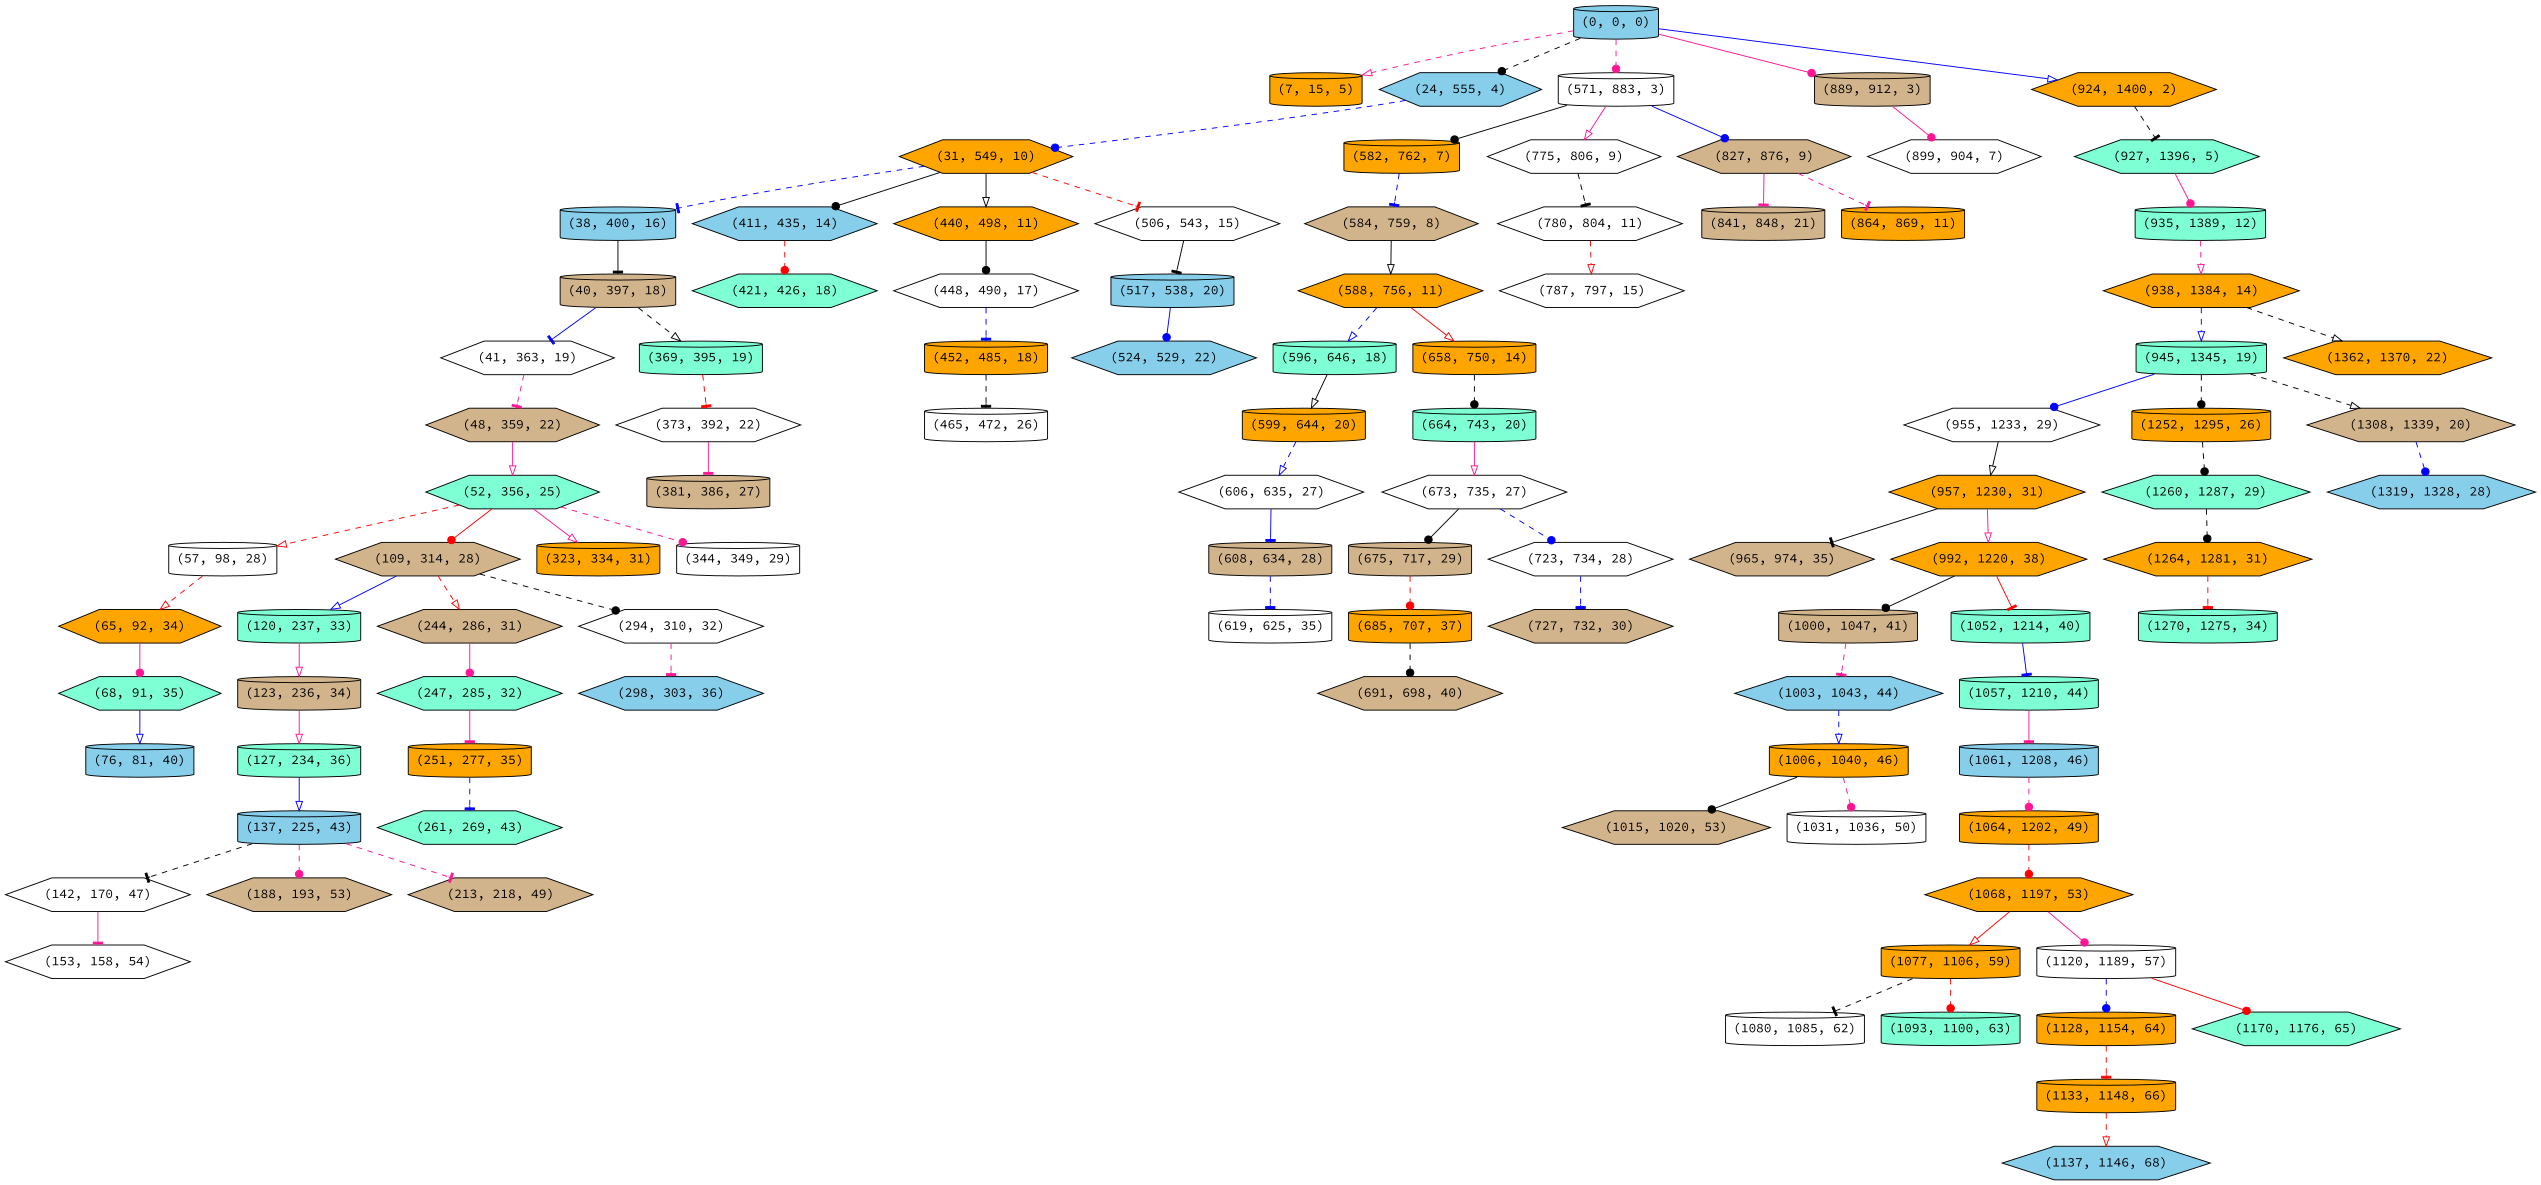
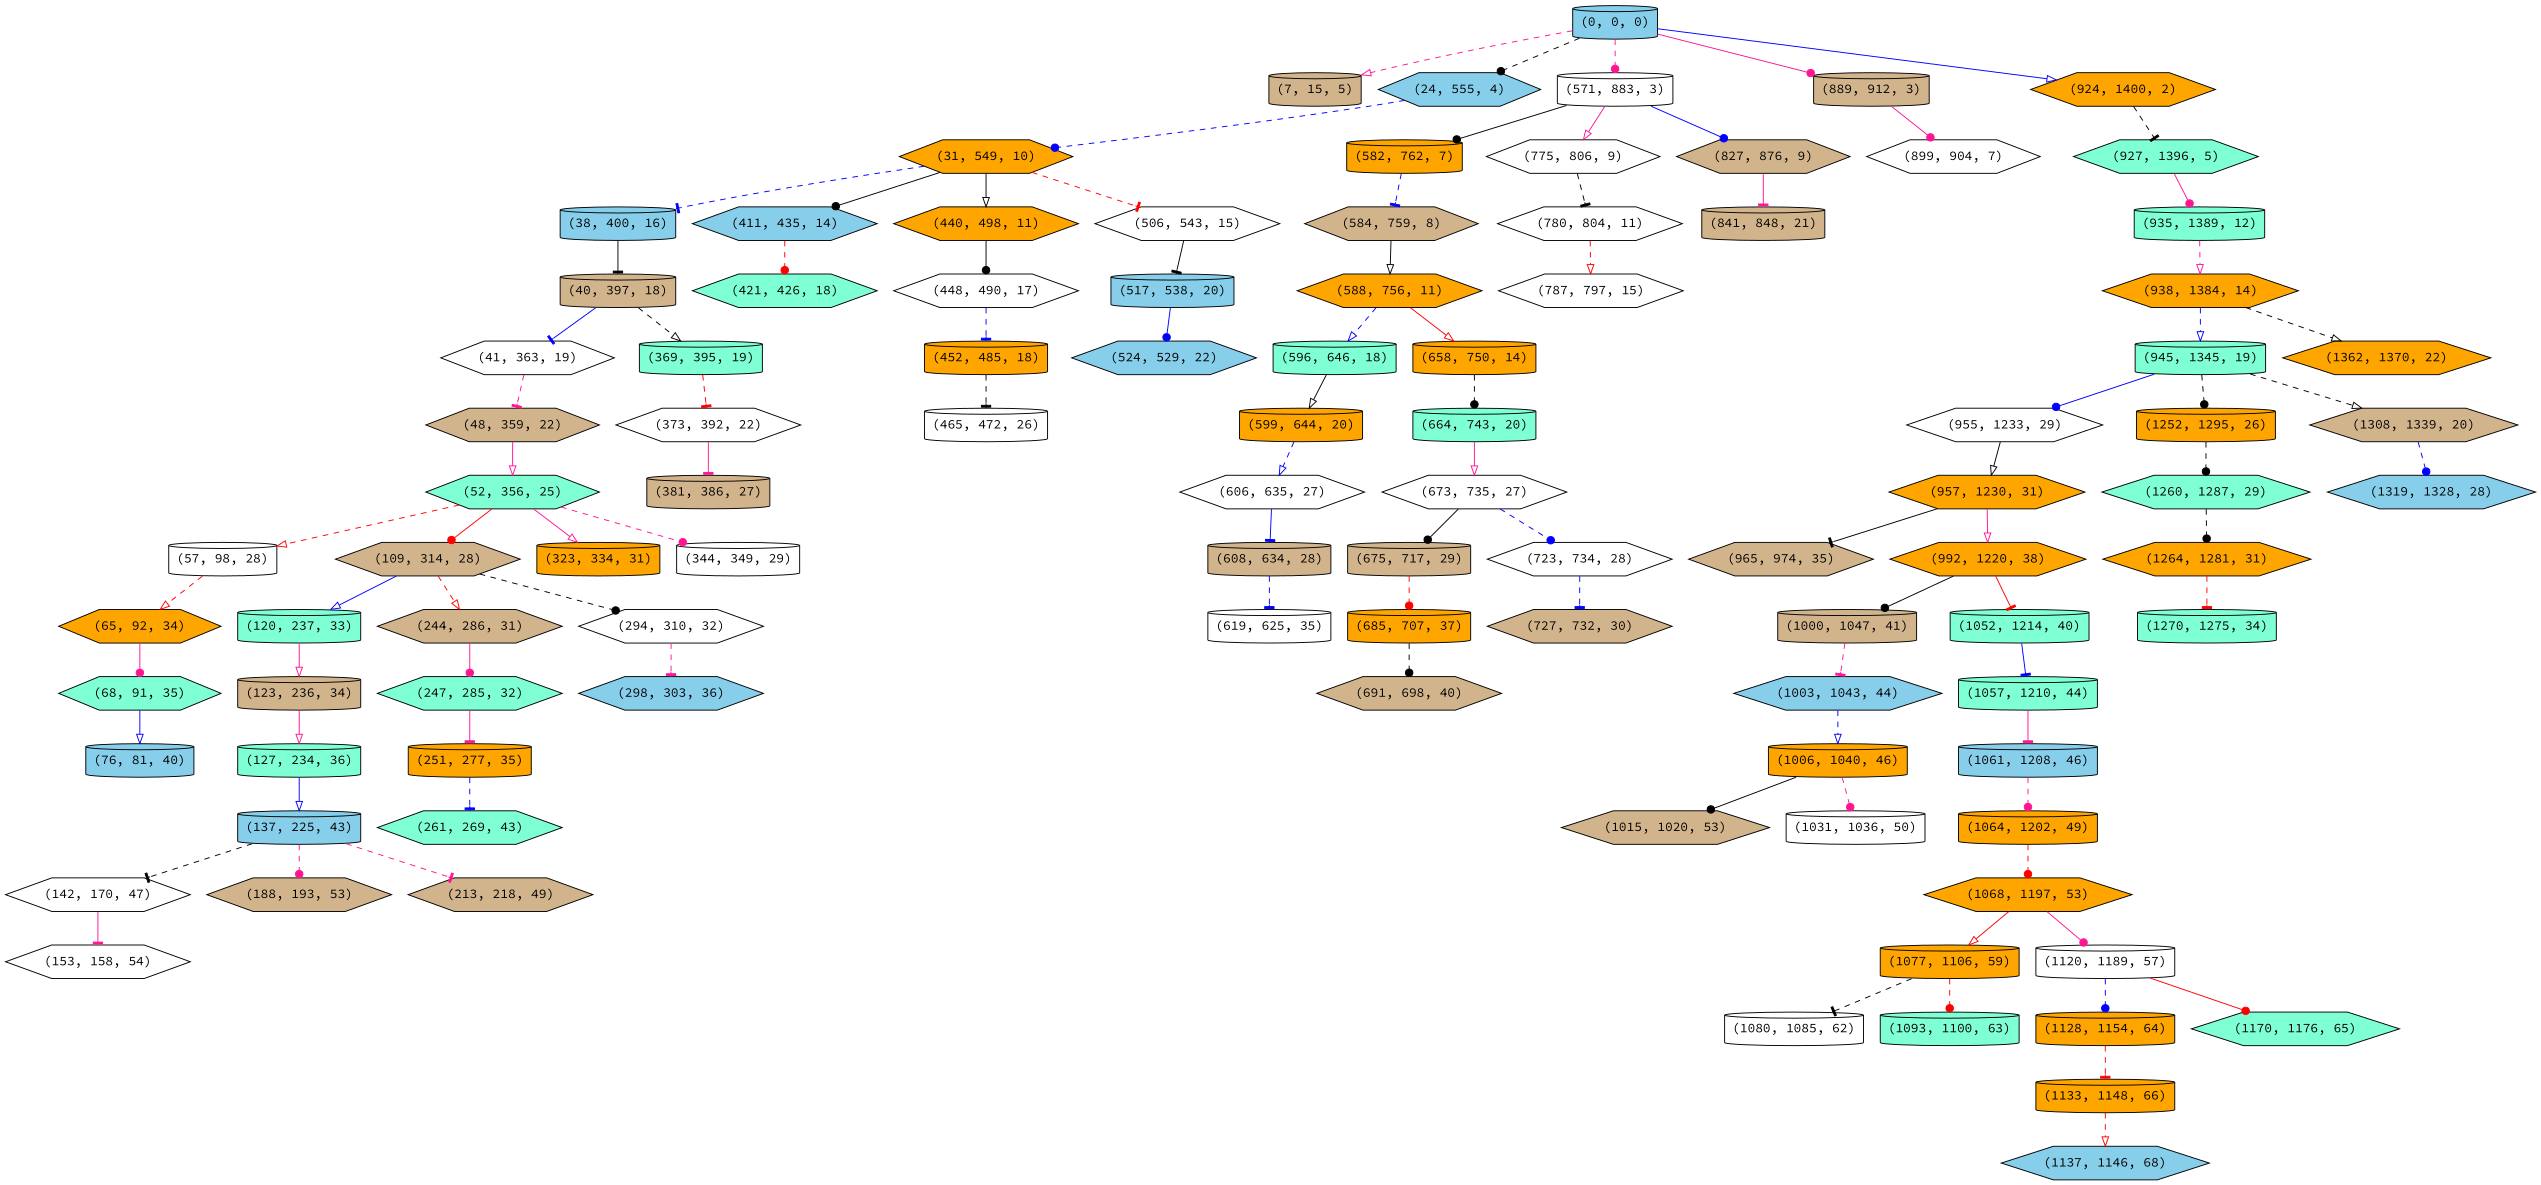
  digraph {
    fontname="Source Code Pro"
    node [fillcolor=orange fontname="Source Code Pro" shape=hexagon style=filled]
    edge [arrowhead=dot color=deeppink fontname="Source Code Pro" style=dashed]
    "(0, 0, 0)" [fillcolor=skyblue shape=cylinder]
-   "(7, 15, 5)" [shape=cylinder]
+   "(7, 15, 5)" [fillcolor=tan shape=cylinder]
    "(24, 555, 4)" [fillcolor=skyblue]
    "(571, 883, 3)" [fillcolor=white shape=cylinder]
    "(889, 912, 3)" [fillcolor=tan shape=cylinder]
    "(924, 1400, 2)"
    "(31, 549, 10)"
    "(582, 762, 7)" [shape=cylinder]
    "(775, 806, 9)" [fillcolor=white]
    "(827, 876, 9)" [fillcolor=tan]
    "(899, 904, 7)" [fillcolor=white]
    "(927, 1396, 5)" [fillcolor=aquamarine]
    "(38, 400, 16)" [fillcolor=skyblue shape=cylinder]
    "(411, 435, 14)" [fillcolor=skyblue]
    "(440, 498, 11)"
    "(506, 543, 15)" [fillcolor=white]
    "(40, 397, 18)" [fillcolor=tan shape=cylinder]
    "(421, 426, 18)" [fillcolor=aquamarine]
    "(448, 490, 17)" [fillcolor=white]
    "(517, 538, 20)" [fillcolor=skyblue shape=cylinder]
    "(41, 363, 19)" [fillcolor=white]
    "(369, 395, 19)" [fillcolor=aquamarine shape=cylinder]
    "(48, 359, 22)" [fillcolor=tan]
    "(373, 392, 22)" [fillcolor=white]
    "(52, 356, 25)" [fillcolor=aquamarine]
    "(57, 98, 28)" [fillcolor=white shape=cylinder]
    "(109, 314, 28)" [fillcolor=tan]
    "(323, 334, 31)" [shape=cylinder]
    "(344, 349, 29)" [fillcolor=white shape=cylinder]
    "(65, 92, 34)"
    "(120, 237, 33)" [fillcolor=aquamarine shape=cylinder]
    "(244, 286, 31)" [fillcolor=tan]
    "(294, 310, 32)" [fillcolor=white]
    "(68, 91, 35)" [fillcolor=aquamarine]
    "(76, 81, 40)" [fillcolor=skyblue shape=cylinder]
    "(123, 236, 34)" [fillcolor=tan shape=cylinder]
    "(247, 285, 32)" [fillcolor=aquamarine]
    "(298, 303, 36)" [fillcolor=skyblue]
    "(127, 234, 36)" [fillcolor=aquamarine shape=cylinder]
    "(137, 225, 43)" [fillcolor=skyblue shape=cylinder]
    "(142, 170, 47)" [fillcolor=white]
    "(188, 193, 53)" [fillcolor=tan]
    "(213, 218, 49)" [fillcolor=tan]
    "(153, 158, 54)" [fillcolor=white]
    "(251, 277, 35)" [shape=cylinder]
    "(261, 269, 43)" [fillcolor=aquamarine]
    "(381, 386, 27)" [fillcolor=tan shape=cylinder]
    "(452, 485, 18)" [shape=cylinder]
    "(465, 472, 26)" [fillcolor=white shape=cylinder]
    "(524, 529, 22)" [fillcolor=skyblue]
    "(584, 759, 8)" [fillcolor=tan]
    "(780, 804, 11)" [fillcolor=white]
    "(841, 848, 21)" [fillcolor=tan shape=cylinder]
-   "(864, 869, 11)" [shape=cylinder]
    "(588, 756, 11)"
    "(596, 646, 18)" [fillcolor=aquamarine shape=cylinder]
    "(658, 750, 14)" [shape=cylinder]
    "(599, 644, 20)" [shape=cylinder]
    "(664, 743, 20)" [fillcolor=aquamarine shape=cylinder]
    "(606, 635, 27)" [fillcolor=white]
    "(608, 634, 28)" [fillcolor=tan shape=cylinder]
    "(619, 625, 35)" [fillcolor=white shape=cylinder]
    "(673, 735, 27)" [fillcolor=white]
    "(675, 717, 29)" [fillcolor=tan shape=cylinder]
    "(723, 734, 28)" [fillcolor=white]
    "(685, 707, 37)" [shape=cylinder]
    "(727, 732, 30)" [fillcolor=tan]
    "(691, 698, 40)" [fillcolor=tan]
    "(787, 797, 15)" [fillcolor=white]
    "(935, 1389, 12)" [fillcolor=aquamarine shape=cylinder]
    "(938, 1384, 14)"
    "(945, 1345, 19)" [fillcolor=aquamarine shape=cylinder]
    "(1362, 1370, 22)"
    "(955, 1233, 29)" [fillcolor=white]
    "(1252, 1295, 26)" [shape=cylinder]
    "(1308, 1339, 20)" [fillcolor=tan]
    "(957, 1230, 31)"
    "(1260, 1287, 29)" [fillcolor=aquamarine]
    "(1319, 1328, 28)" [fillcolor=skyblue]
    "(965, 974, 35)" [fillcolor=tan]
    "(992, 1220, 38)"
    "(1000, 1047, 41)" [fillcolor=tan shape=cylinder]
    "(1052, 1214, 40)" [fillcolor=aquamarine shape=cylinder]
    "(1003, 1043, 44)" [fillcolor=skyblue]
    "(1057, 1210, 44)" [fillcolor=aquamarine shape=cylinder]
    "(1006, 1040, 46)" [shape=cylinder]
    "(1015, 1020, 53)" [fillcolor=tan]
    "(1031, 1036, 50)" [fillcolor=white shape=cylinder]
    "(1061, 1208, 46)" [fillcolor=skyblue shape=cylinder]
    "(1064, 1202, 49)" [shape=cylinder]
    "(1068, 1197, 53)"
    "(1077, 1106, 59)" [shape=cylinder]
    "(1120, 1189, 57)" [fillcolor=white shape=cylinder]
    "(1080, 1085, 62)" [fillcolor=white shape=cylinder]
    "(1093, 1100, 63)" [fillcolor=aquamarine shape=cylinder]
    "(1128, 1154, 64)" [shape=cylinder]
    "(1170, 1176, 65)" [fillcolor=aquamarine]
    "(1133, 1148, 66)" [shape=cylinder]
    "(1137, 1146, 68)" [fillcolor=skyblue]
    "(1264, 1281, 31)"
    "(1270, 1275, 34)" [fillcolor=aquamarine shape=cylinder]
    "(0, 0, 0)" -> "(7, 15, 5)" [arrowhead=onormal]
    "(0, 0, 0)" -> "(24, 555, 4)" [color=black]
    "(0, 0, 0)" -> "(571, 883, 3)"
    "(0, 0, 0)" -> "(889, 912, 3)" [style=solid]
    "(0, 0, 0)" -> "(924, 1400, 2)" [arrowhead=onormal color=blue style=solid]
    "(24, 555, 4)" -> "(31, 549, 10)" [color=blue]
    "(571, 883, 3)" -> "(582, 762, 7)" [color=black style=solid]
    "(571, 883, 3)" -> "(775, 806, 9)" [arrowhead=onormal style=solid]
    "(571, 883, 3)" -> "(827, 876, 9)" [color=blue style=solid]
    "(889, 912, 3)" -> "(899, 904, 7)" [style=solid]
    "(924, 1400, 2)" -> "(927, 1396, 5)" [arrowhead=tee color=black]
    "(31, 549, 10)" -> "(38, 400, 16)" [arrowhead=tee color=blue]
    "(31, 549, 10)" -> "(411, 435, 14)" [color=black style=solid]
    "(31, 549, 10)" -> "(440, 498, 11)" [arrowhead=onormal color=black style=solid]
    "(31, 549, 10)" -> "(506, 543, 15)" [arrowhead=tee color=red]
    "(582, 762, 7)" -> "(584, 759, 8)" [arrowhead=tee color=blue]
    "(775, 806, 9)" -> "(780, 804, 11)" [arrowhead=tee color=black]
    "(827, 876, 9)" -> "(841, 848, 21)" [arrowhead=tee style=solid]
-   "(827, 876, 9)" -> "(864, 869, 11)" [arrowhead=tee]
    "(927, 1396, 5)" -> "(935, 1389, 12)" [style=solid]
    "(38, 400, 16)" -> "(40, 397, 18)" [arrowhead=tee color=black style=solid]
    "(411, 435, 14)" -> "(421, 426, 18)" [color=red]
    "(440, 498, 11)" -> "(448, 490, 17)" [color=black style=solid]
    "(506, 543, 15)" -> "(517, 538, 20)" [arrowhead=tee color=black style=solid]
    "(40, 397, 18)" -> "(41, 363, 19)" [arrowhead=tee color=blue style=solid]
    "(40, 397, 18)" -> "(369, 395, 19)" [arrowhead=onormal color=black]
    "(448, 490, 17)" -> "(452, 485, 18)" [arrowhead=tee color=blue]
    "(517, 538, 20)" -> "(524, 529, 22)" [color=blue style=solid]
    "(41, 363, 19)" -> "(48, 359, 22)" [arrowhead=tee]
    "(369, 395, 19)" -> "(373, 392, 22)" [arrowhead=tee color=red]
    "(48, 359, 22)" -> "(52, 356, 25)" [arrowhead=onormal style=solid]
    "(373, 392, 22)" -> "(381, 386, 27)" [arrowhead=tee style=solid]
    "(52, 356, 25)" -> "(57, 98, 28)" [arrowhead=onormal color=red]
    "(52, 356, 25)" -> "(109, 314, 28)" [color=red style=solid]
    "(52, 356, 25)" -> "(323, 334, 31)" [arrowhead=onormal style=solid]
    "(52, 356, 25)" -> "(344, 349, 29)"
    "(57, 98, 28)" -> "(65, 92, 34)" [arrowhead=onormal color=red]
    "(109, 314, 28)" -> "(120, 237, 33)" [arrowhead=onormal color=blue style=solid]
    "(109, 314, 28)" -> "(244, 286, 31)" [arrowhead=onormal color=red]
    "(109, 314, 28)" -> "(294, 310, 32)" [color=black]
    "(65, 92, 34)" -> "(68, 91, 35)" [style=solid]
    "(120, 237, 33)" -> "(123, 236, 34)" [arrowhead=onormal style=solid]
    "(244, 286, 31)" -> "(247, 285, 32)" [style=solid]
    "(294, 310, 32)" -> "(298, 303, 36)" [arrowhead=tee]
    "(68, 91, 35)" -> "(76, 81, 40)" [arrowhead=onormal color=blue style=solid]
    "(123, 236, 34)" -> "(127, 234, 36)" [arrowhead=onormal style=solid]
    "(247, 285, 32)" -> "(251, 277, 35)" [arrowhead=tee style=solid]
    "(127, 234, 36)" -> "(137, 225, 43)" [arrowhead=onormal color=blue style=solid]
    "(137, 225, 43)" -> "(142, 170, 47)" [arrowhead=tee color=black]
    "(137, 225, 43)" -> "(188, 193, 53)"
    "(137, 225, 43)" -> "(213, 218, 49)" [arrowhead=tee]
    "(142, 170, 47)" -> "(153, 158, 54)" [arrowhead=tee style=solid]
    "(251, 277, 35)" -> "(261, 269, 43)" [arrowhead=tee color=blue]
    "(452, 485, 18)" -> "(465, 472, 26)" [arrowhead=tee color=black]
    "(584, 759, 8)" -> "(588, 756, 11)" [arrowhead=onormal color=black style=solid]
    "(780, 804, 11)" -> "(787, 797, 15)" [arrowhead=onormal color=red]
    "(588, 756, 11)" -> "(596, 646, 18)" [arrowhead=onormal color=blue]
    "(588, 756, 11)" -> "(658, 750, 14)" [arrowhead=onormal color=red style=solid]
    "(596, 646, 18)" -> "(599, 644, 20)" [arrowhead=onormal color=black style=solid]
    "(658, 750, 14)" -> "(664, 743, 20)" [color=black]
    "(599, 644, 20)" -> "(606, 635, 27)" [arrowhead=onormal color=blue]
    "(664, 743, 20)" -> "(673, 735, 27)" [arrowhead=onormal style=solid]
    "(606, 635, 27)" -> "(608, 634, 28)" [arrowhead=tee color=blue style=solid]
    "(608, 634, 28)" -> "(619, 625, 35)" [arrowhead=tee color=blue]
    "(673, 735, 27)" -> "(675, 717, 29)" [color=black style=solid]
    "(673, 735, 27)" -> "(723, 734, 28)" [color=blue]
    "(675, 717, 29)" -> "(685, 707, 37)" [color=red]
    "(723, 734, 28)" -> "(727, 732, 30)" [arrowhead=tee color=blue]
    "(685, 707, 37)" -> "(691, 698, 40)" [color=black]
    "(935, 1389, 12)" -> "(938, 1384, 14)" [arrowhead=onormal]
    "(938, 1384, 14)" -> "(945, 1345, 19)" [arrowhead=onormal color=blue]
    "(938, 1384, 14)" -> "(1362, 1370, 22)" [arrowhead=onormal color=black]
    "(945, 1345, 19)" -> "(955, 1233, 29)" [color=blue style=solid]
    "(945, 1345, 19)" -> "(1252, 1295, 26)" [color=black]
    "(945, 1345, 19)" -> "(1308, 1339, 20)" [arrowhead=onormal color=black]
    "(955, 1233, 29)" -> "(957, 1230, 31)" [arrowhead=onormal color=black style=solid]
    "(1252, 1295, 26)" -> "(1260, 1287, 29)" [color=black]
    "(1308, 1339, 20)" -> "(1319, 1328, 28)" [color=blue]
    "(957, 1230, 31)" -> "(965, 974, 35)" [arrowhead=tee color=black style=solid]
    "(957, 1230, 31)" -> "(992, 1220, 38)" [arrowhead=onormal style=solid]
    "(1260, 1287, 29)" -> "(1264, 1281, 31)" [color=black]
    "(992, 1220, 38)" -> "(1000, 1047, 41)" [color=black style=solid]
    "(992, 1220, 38)" -> "(1052, 1214, 40)" [arrowhead=tee color=red style=solid]
    "(1000, 1047, 41)" -> "(1003, 1043, 44)" [arrowhead=tee]
    "(1052, 1214, 40)" -> "(1057, 1210, 44)" [arrowhead=tee color=blue style=solid]
    "(1003, 1043, 44)" -> "(1006, 1040, 46)" [arrowhead=onormal color=blue]
    "(1057, 1210, 44)" -> "(1061, 1208, 46)" [arrowhead=tee style=solid]
    "(1006, 1040, 46)" -> "(1015, 1020, 53)" [color=black style=solid]
    "(1006, 1040, 46)" -> "(1031, 1036, 50)"
    "(1061, 1208, 46)" -> "(1064, 1202, 49)"
    "(1064, 1202, 49)" -> "(1068, 1197, 53)" [color=red]
    "(1068, 1197, 53)" -> "(1077, 1106, 59)" [arrowhead=onormal color=red style=solid]
    "(1068, 1197, 53)" -> "(1120, 1189, 57)" [style=solid]
    "(1077, 1106, 59)" -> "(1080, 1085, 62)" [arrowhead=tee color=black]
    "(1077, 1106, 59)" -> "(1093, 1100, 63)" [color=red]
    "(1120, 1189, 57)" -> "(1128, 1154, 64)" [color=blue]
    "(1120, 1189, 57)" -> "(1170, 1176, 65)" [color=red style=solid]
    "(1128, 1154, 64)" -> "(1133, 1148, 66)" [arrowhead=tee color=red]
    "(1133, 1148, 66)" -> "(1137, 1146, 68)" [arrowhead=onormal color=red]
    "(1264, 1281, 31)" -> "(1270, 1275, 34)" [arrowhead=tee color=red]
  }
